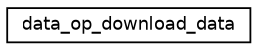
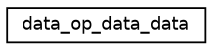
  digraph {
    rankdir=TB
-   n1 [color=black fillcolor=white fontname=Helvetica fontsize=10 height=0.2 label=data_op_download_data shape=record style=filled width=0.4]
+   n1 [color=black fillcolor=white fontname=Helvetica fontsize=10 height=0.2 label=data_op_data_data shape=record style=filled width=0.4]
  }
